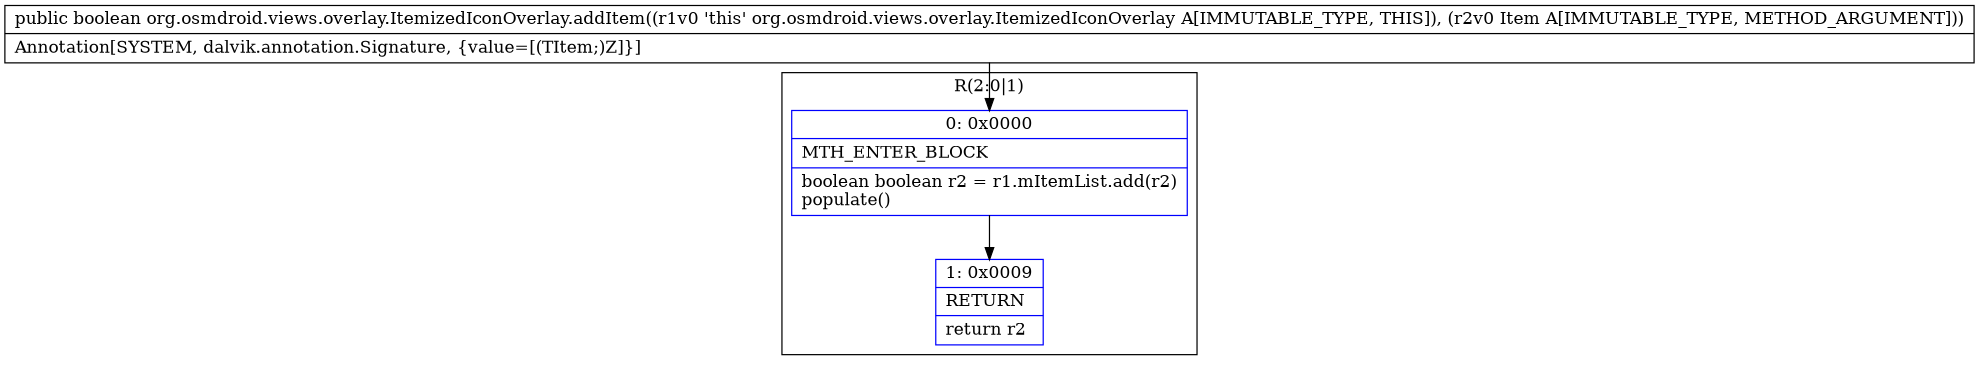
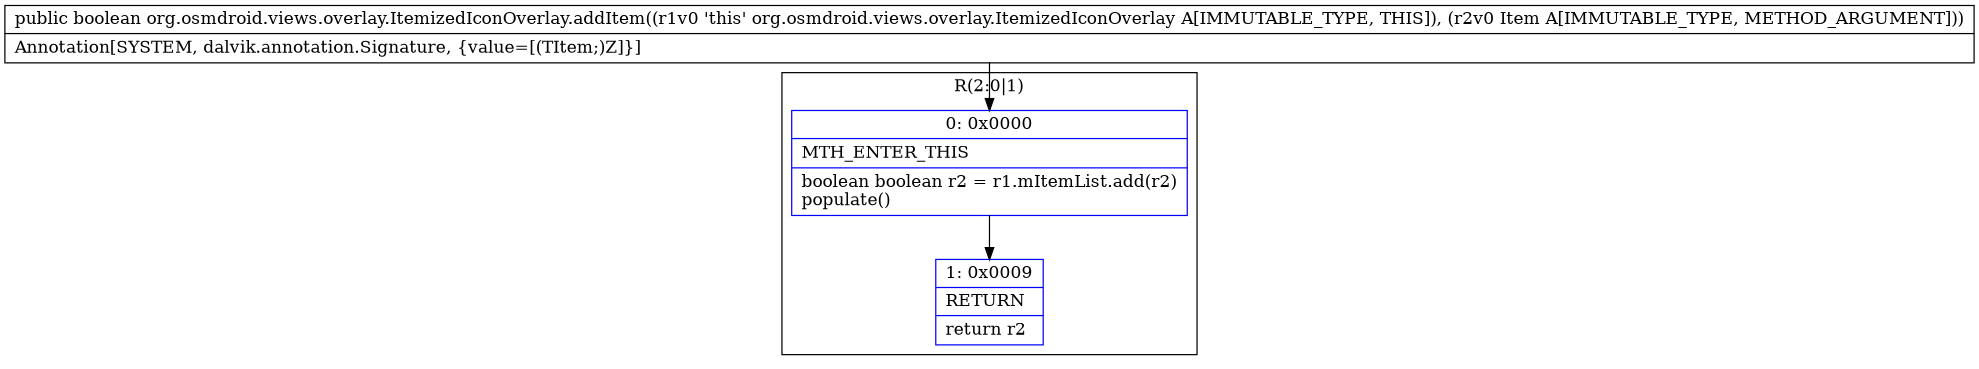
  digraph {
    node [color=blue shape=record]
-   n1 [label="{0\:\ 0x0000|MTH_ENTER_BLOCK\l|boolean boolean r2 = r1.mItemList.add(r2)\lpopulate()\l}"]
+   n1 [label="{0\:\ 0x0000|MTH_ENTER_THIS\l|boolean boolean r2 = r1.mItemList.add(r2)\lpopulate()\l}"]
    n2 [label="{1\:\ 0x0009|RETURN\l|return r2\l}"]
    n3 [label="{public boolean org.osmdroid.views.overlay.ItemizedIconOverlay.addItem((r1v0 'this' org.osmdroid.views.overlay.ItemizedIconOverlay A[IMMUTABLE_TYPE, THIS]), (r2v0 Item A[IMMUTABLE_TYPE, METHOD_ARGUMENT]))  | Annotation[SYSTEM, dalvik.annotation.Signature, \{value=[(TItem;)Z]\}]\l}" color=""]
    subgraph cluster_1 {
      label="R(2:0|1)"
      n1
      n2
    }
    n1 -> n2
    n3 -> n1
  }
